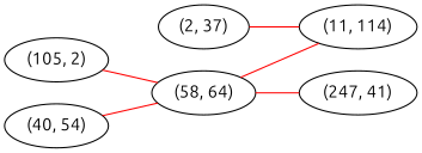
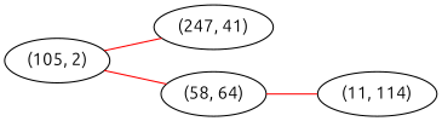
  graph {
    fontname=Ubuntu
    rankdir=LR
    node [fontname=Ubuntu]
    edge [color=red fontname=Ubuntu weight=1]
-   "(2, 37)"
    "(11, 114)"
    "(105, 2)"
    "(247, 41)"
    "(58, 64)"
-   "(40, 54)"
-   "(2, 37)" -- "(11, 114)"
-   "(58, 64)" -- "(247, 41)"
+   "(105, 2)" -- "(247, 41)"
    "(105, 2)" -- "(58, 64)"
    "(58, 64)" -- "(11, 114)"
-   "(40, 54)" -- "(58, 64)"
  }
